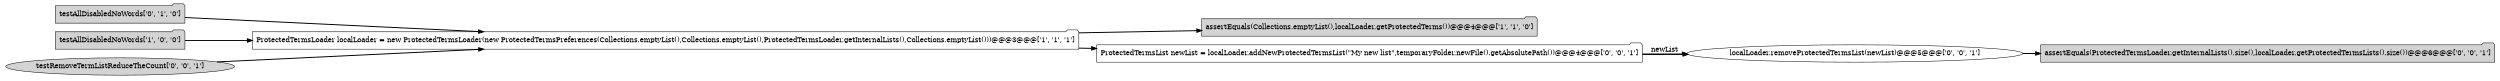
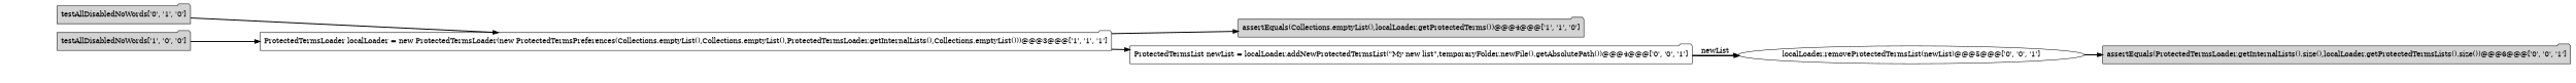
  digraph {
    rankdir=LR
    node [fillcolor=lightgray shape=folder style=filled]
    edge [style=bold]
    n1 [label="testAllDisabledNoWords['0', '1', '0']"]
    n2 [fillcolor=white label="ProtectedTermsLoader localLoader = new ProtectedTermsLoader(new ProtectedTermsPreferences(Collections.emptyList(),Collections.emptyList(),ProtectedTermsLoader.getInternalLists(),Collections.emptyList()))@@@3@@@['1', '1', '1']"]
    n3 [label="testAllDisabledNoWords['1', '0', '0']"]
    n4 [label="assertEquals(Collections.emptyList(),localLoader.getProtectedTerms())@@@4@@@['1', '1', '0']"]
-   n5 [label="testRemoveTermListReduceTheCount['0', '0', '1']" shape=ellipse]
    n6 [label="assertEquals(ProtectedTermsLoader.getInternalLists().size(),localLoader.getProtectedTermsLists().size())@@@6@@@['0', '0', '1']"]
    n7 [fillcolor=white label="ProtectedTermsList newList = localLoader.addNewProtectedTermsList(\"My new list\",temporaryFolder.newFile().getAbsolutePath())@@@4@@@['0', '0', '1']"]
    n8 [fillcolor=white label="localLoader.removeProtectedTermsList(newList)@@@5@@@['0', '0', '1']" shape=ellipse]
    n1 -> n2
    n2 -> n4
    n2 -> n7
    n3 -> n2
-   n5 -> n2
    n7 -> n8 [label=newList style=solid]
    n7 -> n8
    n8 -> n6
  }
